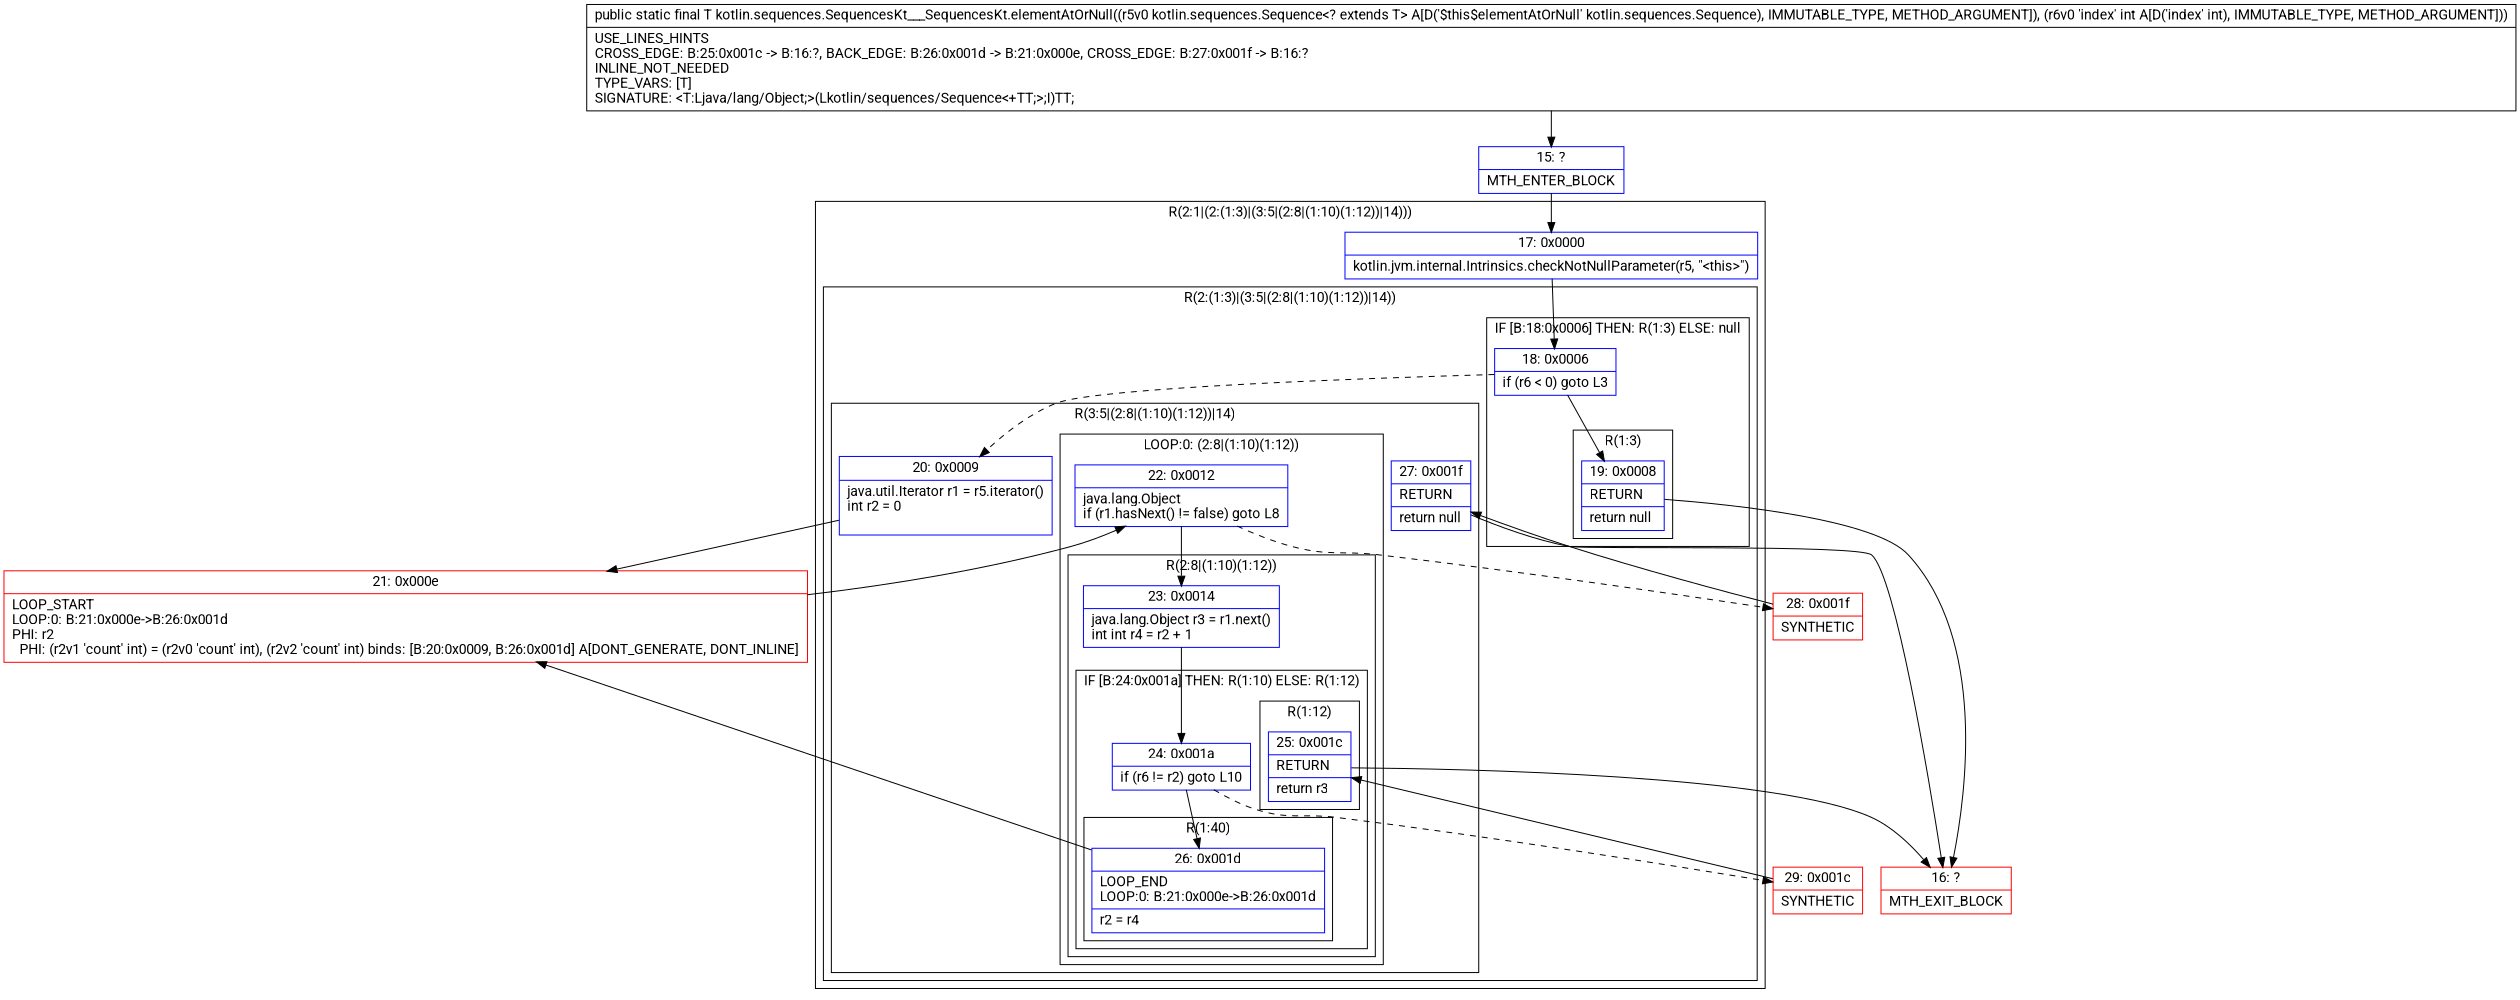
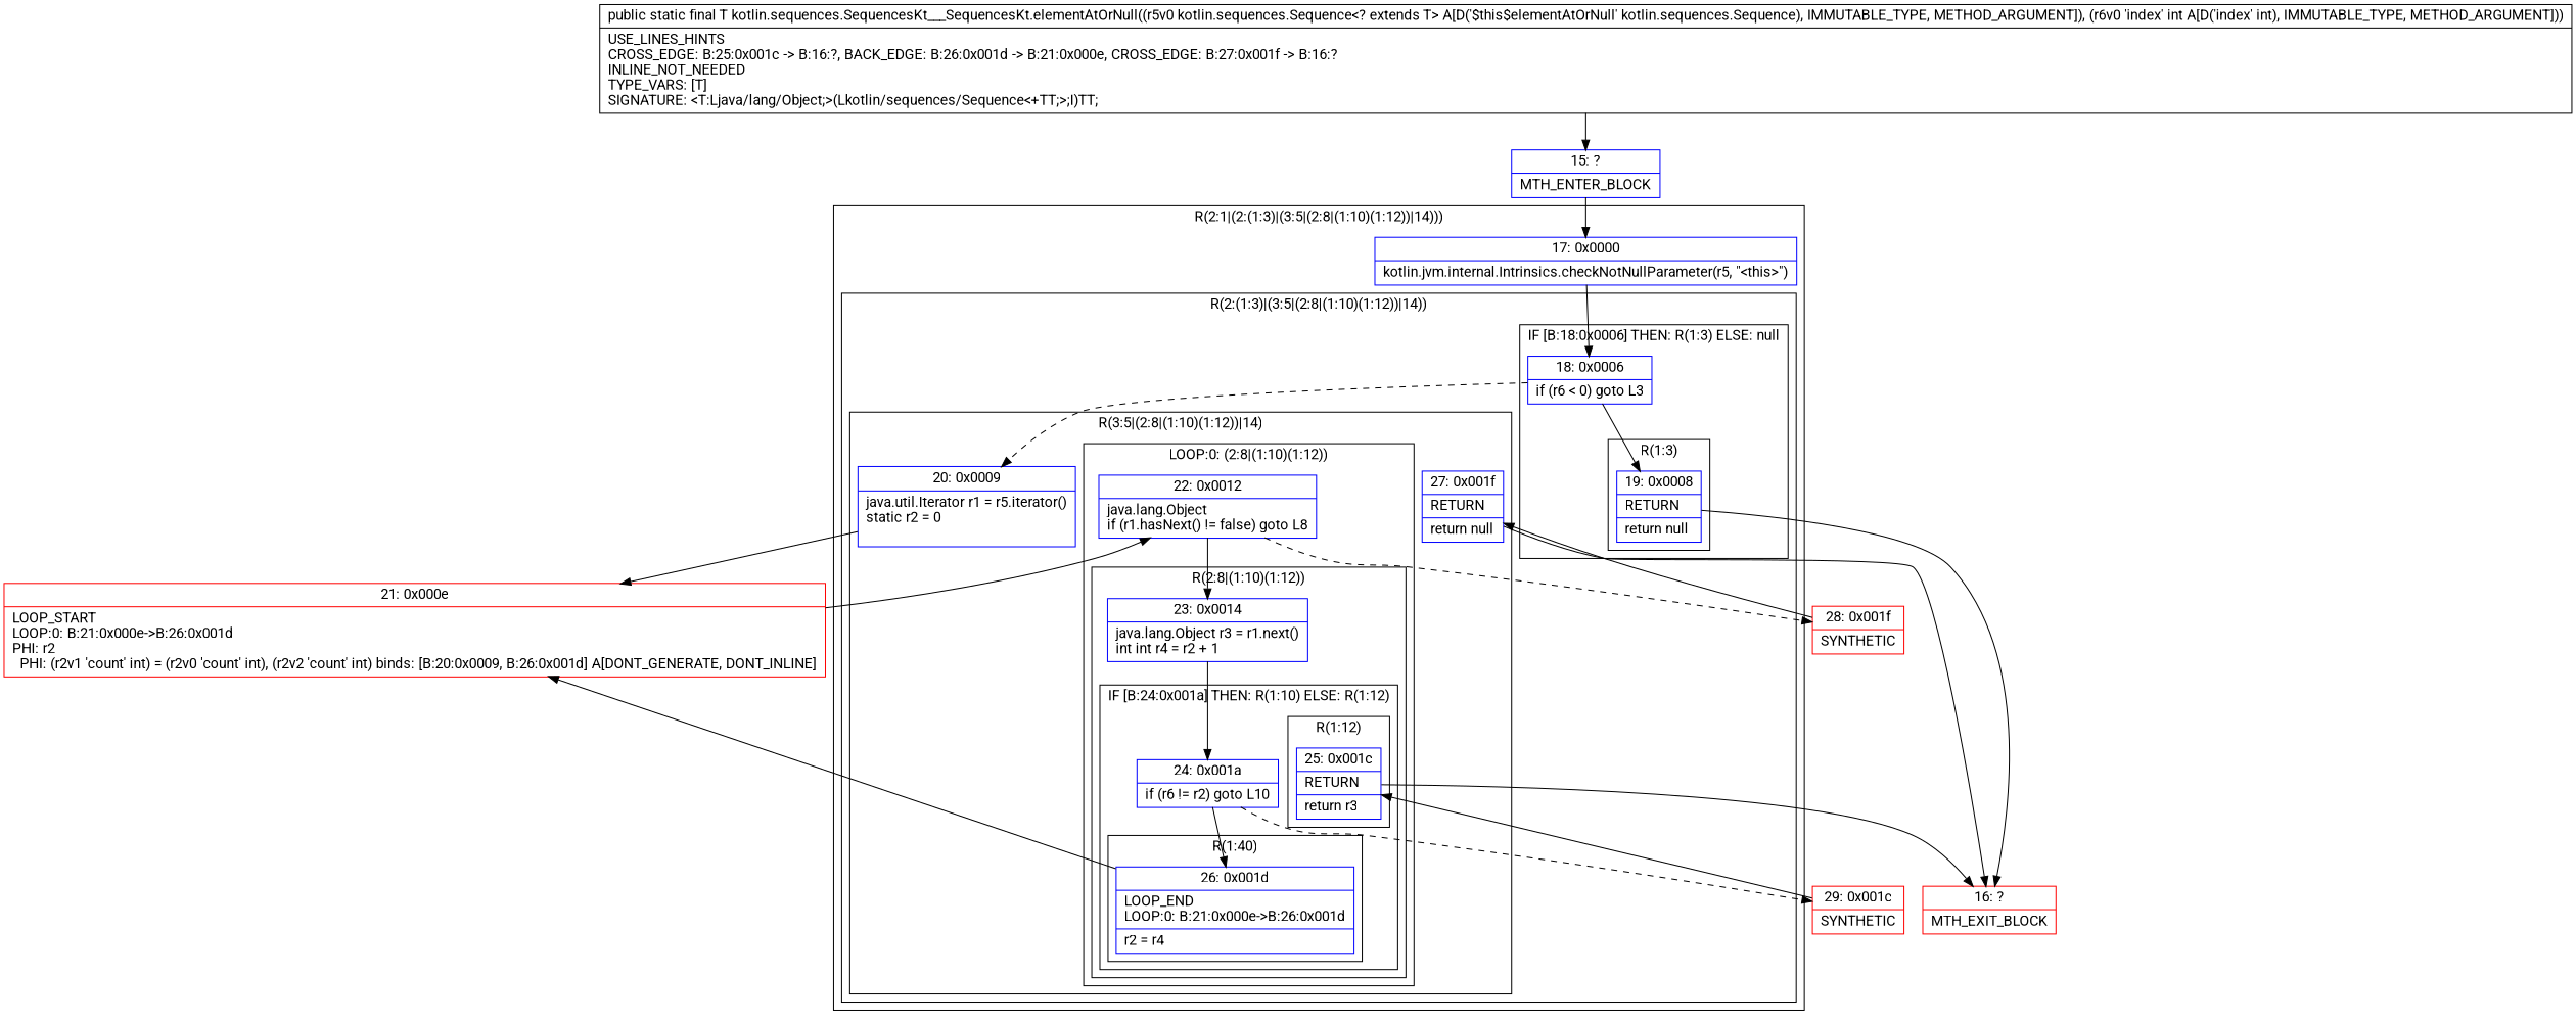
  digraph {
    fontname=Roboto
    node [color=blue fontname=Roboto shape=record]
    edge [fontname=Roboto]
    n1 [label="{19\:\ 0x0008|RETURN\l|return null\l}"]
    n2 [label="{18\:\ 0x0006|if (r6 \< 0) goto L3\l}"]
    n3 [label="{26\:\ 0x001d|LOOP_END\lLOOP:0: B:21:0x000e\-\>B:26:0x001d\l|r2 = r4\l}"]
    n4 [label="{25\:\ 0x001c|RETURN\l|return r3\l}"]
    n5 [label="{24\:\ 0x001a|if (r6 != r2) goto L10\l}"]
    n6 [label="{23\:\ 0x0014|java.lang.Object r3 = r1.next()\lint int r4 = r2 + 1\l}"]
    n7 [label="{22\:\ 0x0012|java.lang.Object \lif (r1.hasNext() != false) goto L8\l}"]
-   n8 [label="{20\:\ 0x0009|java.util.Iterator r1 = r5.iterator()\lint r2 = 0\l\l}"]
+   n8 [label="{20\:\ 0x0009|java.util.Iterator r1 = r5.iterator()\lstatic r2 = 0\l\l}"]
    n9 [label="{27\:\ 0x001f|RETURN\l|return null\l}"]
    n10 [label="{17\:\ 0x0000|kotlin.jvm.internal.Intrinsics.checkNotNullParameter(r5, \"\<this\>\")\l}"]
    n11 [color=red label="{16\:\ ?|MTH_EXIT_BLOCK\l}"]
    n12 [color=red label="{21\:\ 0x000e|LOOP_START\lLOOP:0: B:21:0x000e\-\>B:26:0x001d\lPHI: r2 \l  PHI: (r2v1 'count' int) = (r2v0 'count' int), (r2v2 'count' int) binds: [B:20:0x0009, B:26:0x001d] A[DONT_GENERATE, DONT_INLINE]\l}"]
    n13 [color=red label="{29\:\ 0x001c|SYNTHETIC\l}"]
    n14 [color=red label="{28\:\ 0x001f|SYNTHETIC\l}"]
    n15 [label="{15\:\ ?|MTH_ENTER_BLOCK\l}"]
    n16 [label="{public static final T kotlin.sequences.SequencesKt___SequencesKt.elementAtOrNull((r5v0 kotlin.sequences.Sequence\<? extends T\> A[D('$this$elementAtOrNull' kotlin.sequences.Sequence), IMMUTABLE_TYPE, METHOD_ARGUMENT]), (r6v0 'index' int A[D('index' int), IMMUTABLE_TYPE, METHOD_ARGUMENT]))  | USE_LINES_HINTS\lCROSS_EDGE: B:25:0x001c \-\> B:16:?, BACK_EDGE: B:26:0x001d \-\> B:21:0x000e, CROSS_EDGE: B:27:0x001f \-\> B:16:?\lINLINE_NOT_NEEDED\lTYPE_VARS: [T]\lSIGNATURE: \<T:Ljava\/lang\/Object;\>(Lkotlin\/sequences\/Sequence\<+TT;\>;I)TT;\l}" color=""]
    subgraph cluster_1 {
      label="R(2:1|(2:(1:3)|(3:5|(2:8|(1:10)(1:12))|14)))"
      n10
      subgraph cluster_2 {
        label="R(2:(1:3)|(3:5|(2:8|(1:10)(1:12))|14))"
        subgraph cluster_3 {
          label="IF [B:18:0x0006] THEN: R(1:3) ELSE: null"
          n2
          subgraph cluster_4 {
            label="R(1:3)"
            n1
          }
        }
        subgraph cluster_5 {
          label="R(3:5|(2:8|(1:10)(1:12))|14)"
          n8
          n9
          subgraph cluster_6 {
            label="LOOP:0: (2:8|(1:10)(1:12))"
            n7
            subgraph cluster_7 {
              label="R(2:8|(1:10)(1:12))"
              n6
              subgraph cluster_8 {
                label="IF [B:24:0x001a] THEN: R(1:10) ELSE: R(1:12)"
                n5
                subgraph cluster_9 {
                  label="R(1:40)"
                  n3
                }
                subgraph cluster_10 {
                  label="R(1:12)"
                  n4
                }
              }
            }
          }
        }
      }
    }
    n1 -> n11
    n2 -> n1
    n2 -> n8 [style=dashed]
    n3 -> n12
    n4 -> n11
    n5 -> n3
    n5 -> n13 [style=dashed]
    n6 -> n5
    n7 -> n6
    n7 -> n14 [style=dashed]
    n8 -> n12
    n9 -> n11
    n10 -> n2
    n12 -> n7
    n13 -> n4
    n14 -> n9
    n15 -> n10
    n16 -> n15
  }
